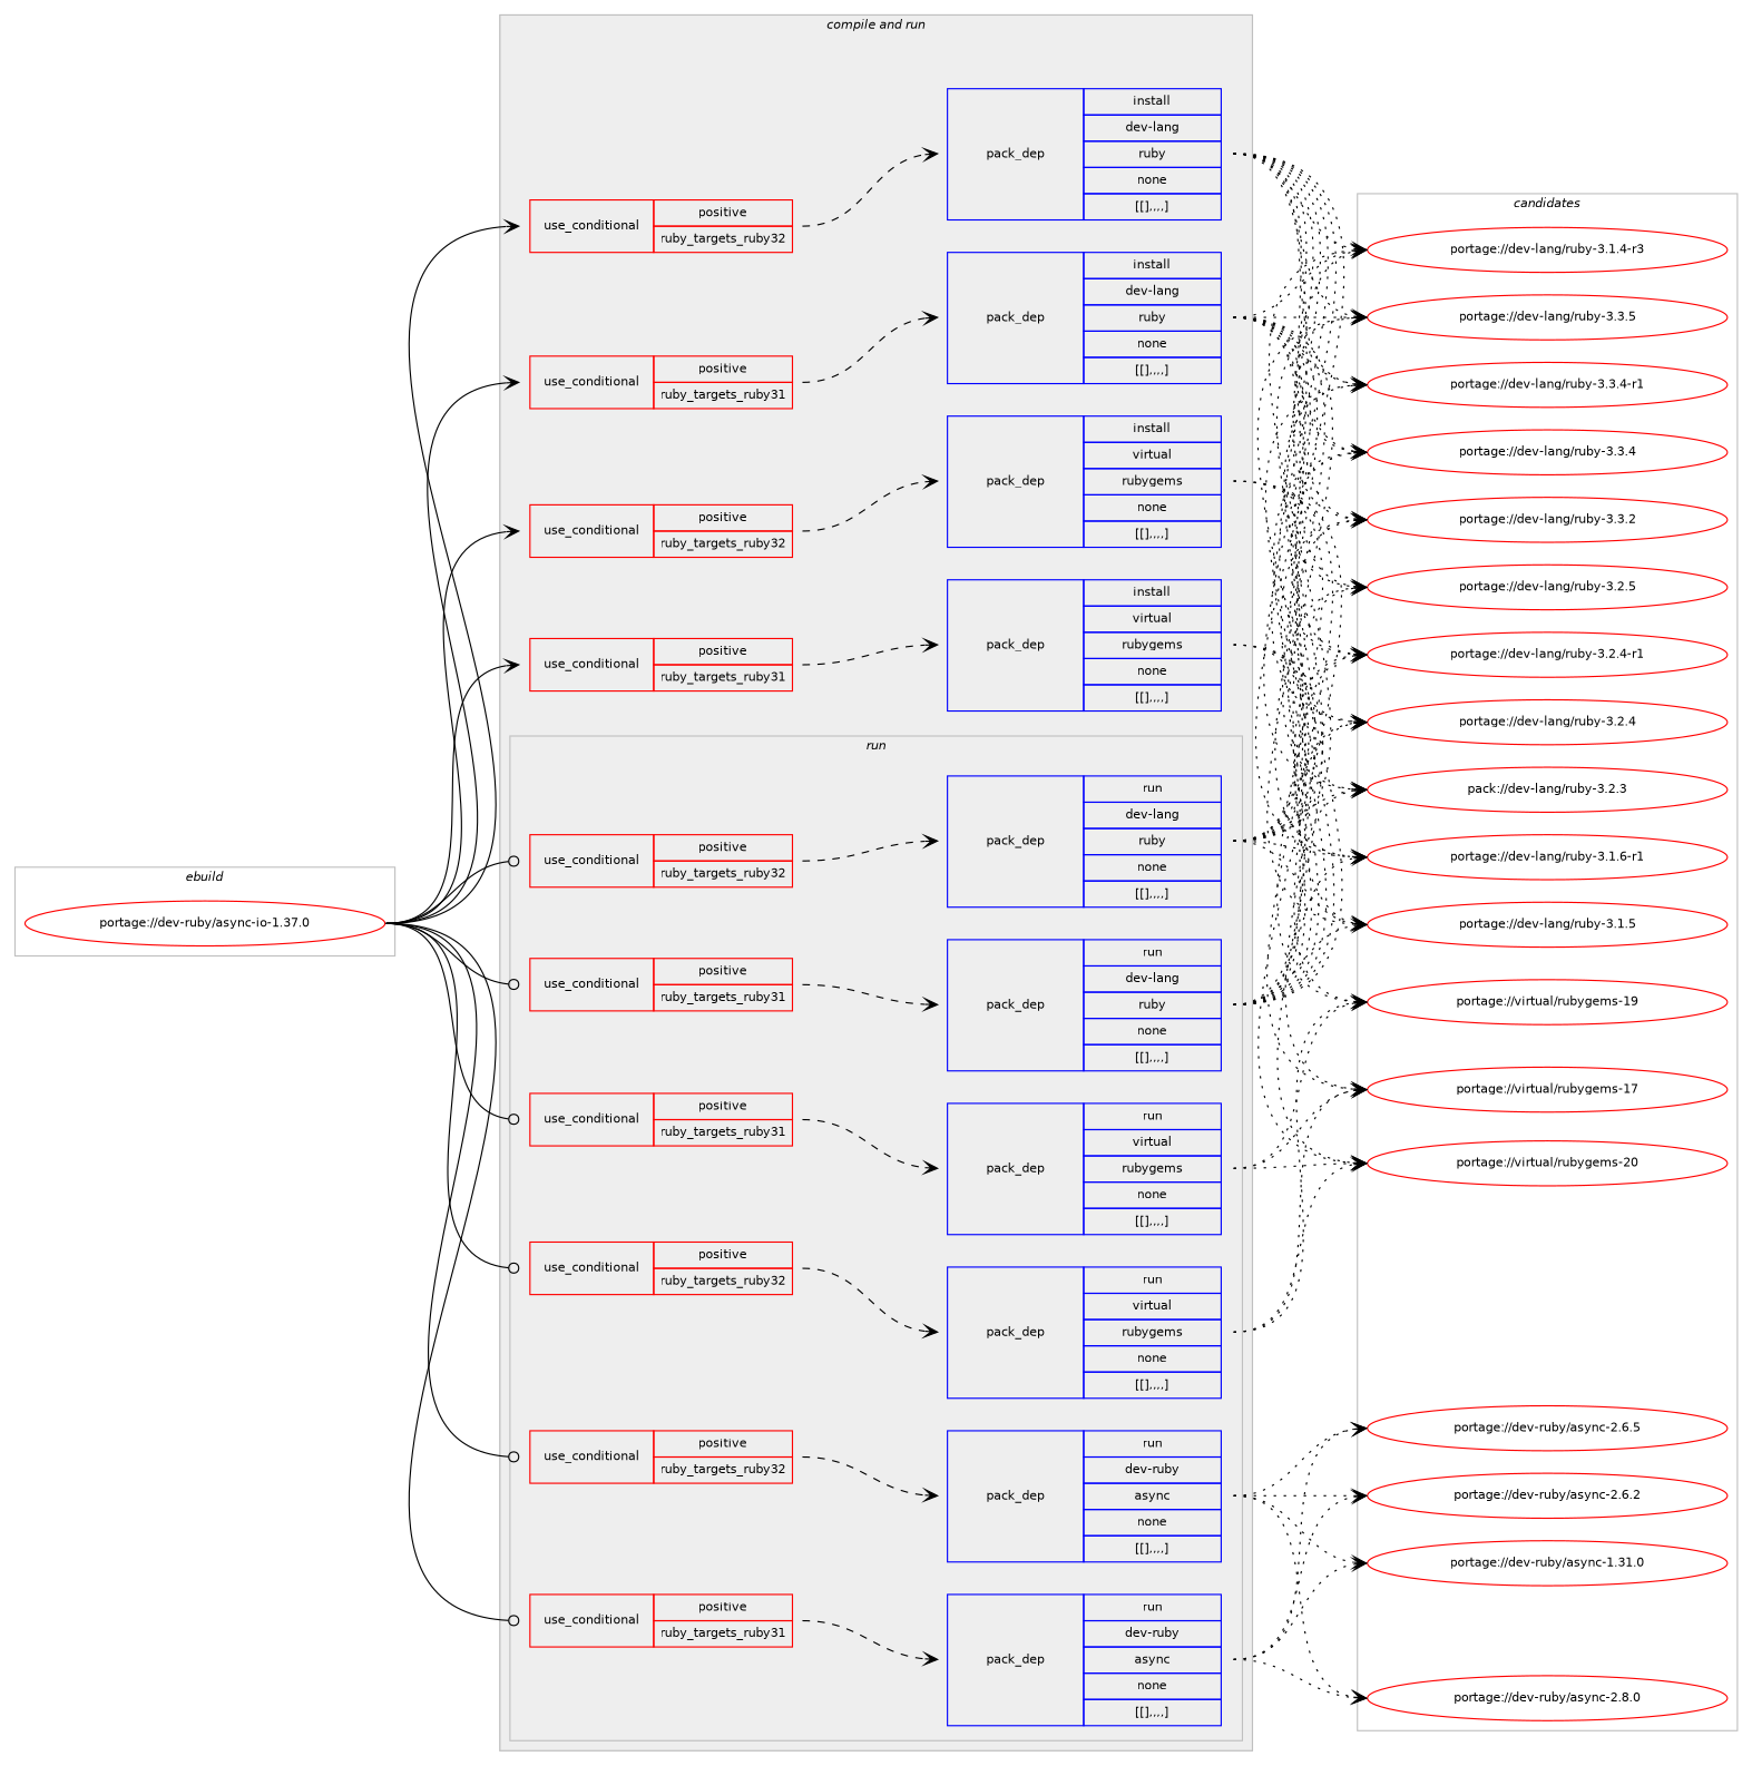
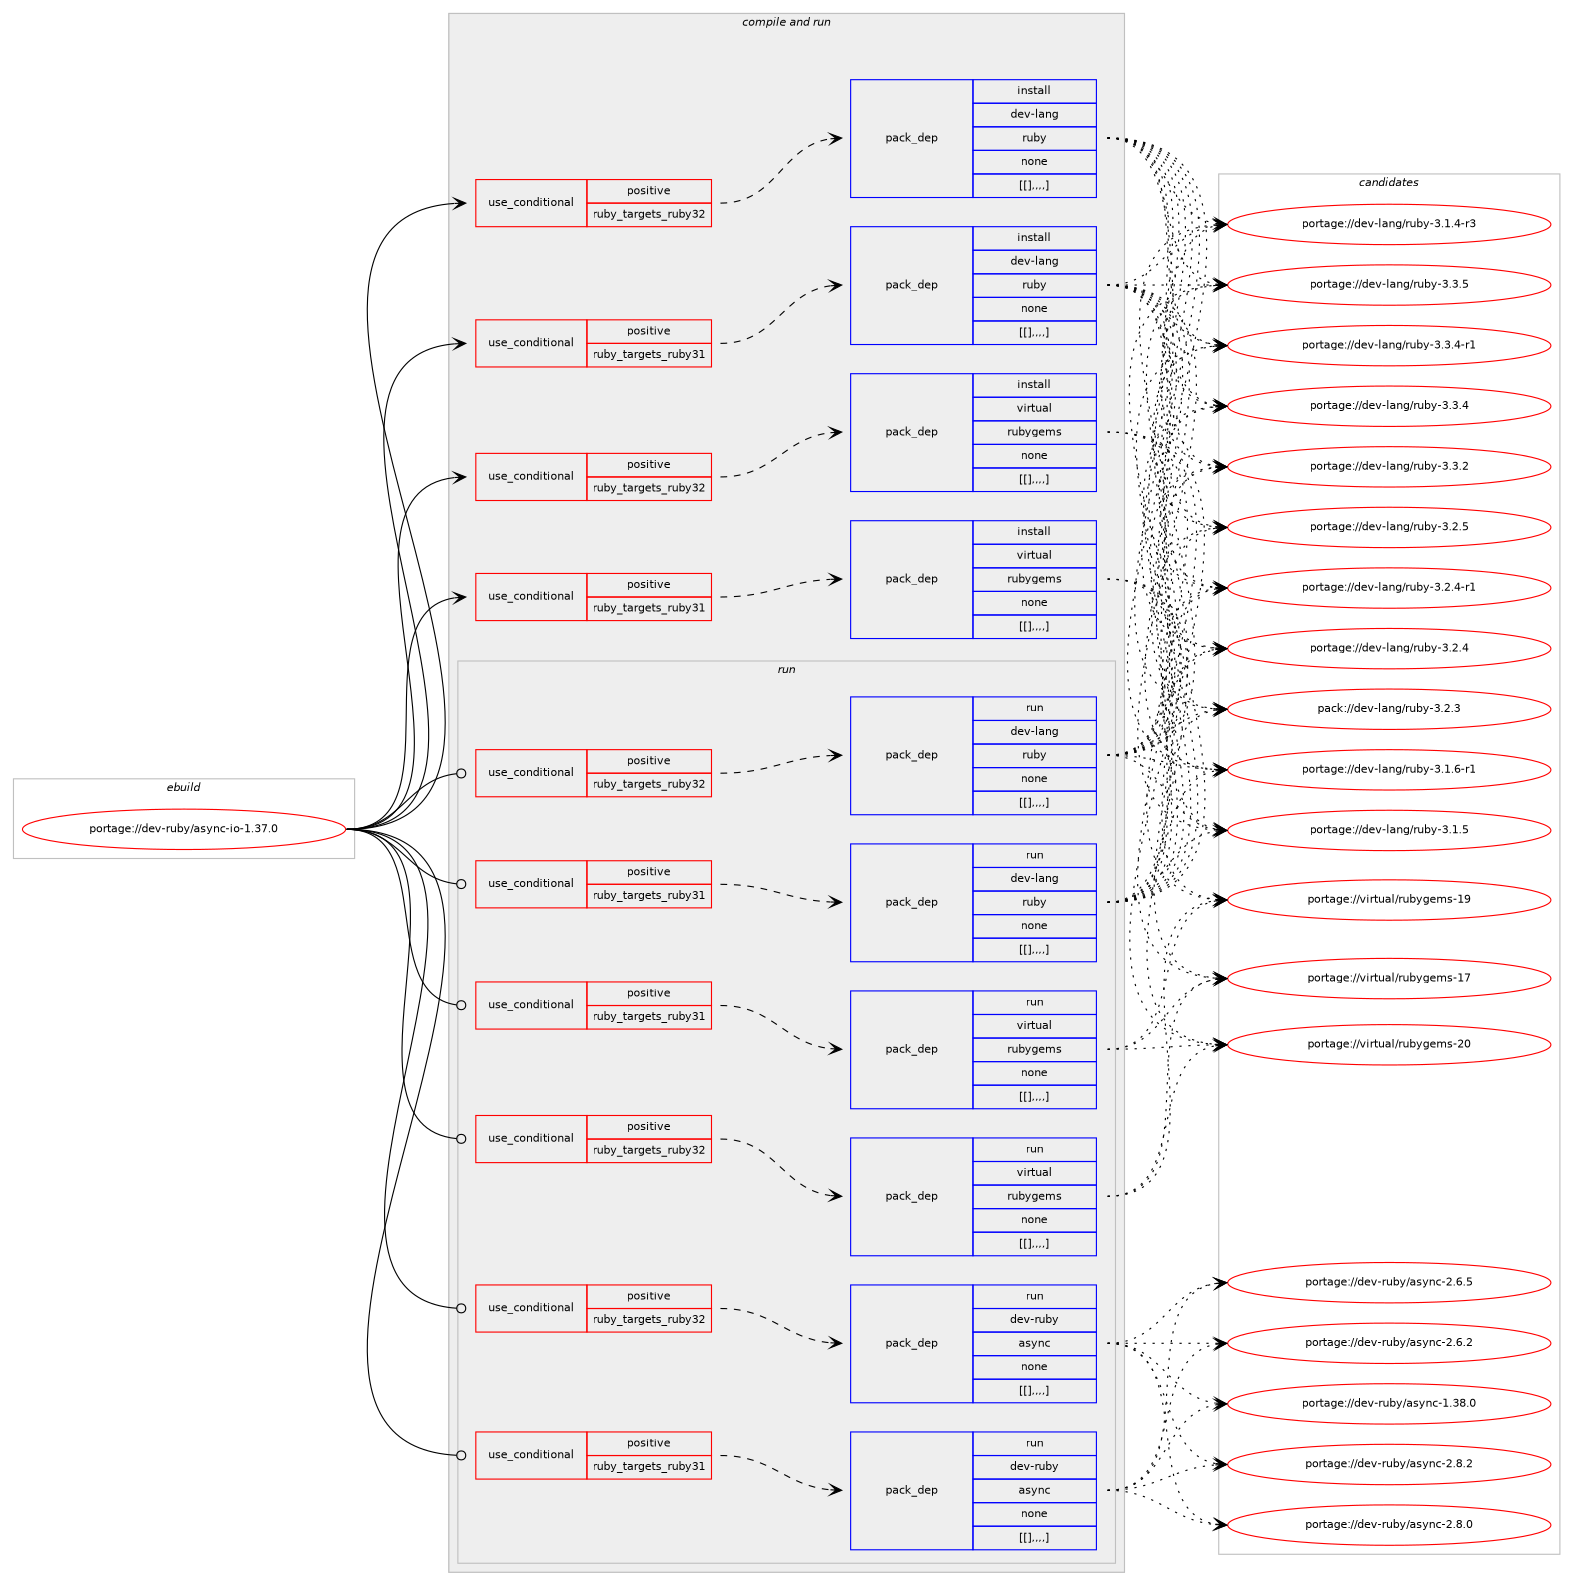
  digraph {
    compound=true
    concentrate=true
    fontname=Helvetica
    fontsize=10
    newrank=true
    rankdir=LR
    ranksep=1.5
    node [color=red fontname=Helvetica fontsize=10]
    edge [arrowhead=vee headport=w style=dotted tailport=e weight=100]
    n1 [label="portage://dev-ruby/async-io-1.37.0" width=4]
    n2 [color=blue label=<<TABLE BORDER="0" CELLBORDER="1" CELLSPACING="0" CELLPADDING="4" WIDTH="220"><TR><TD ROWSPAN="6" CELLPADDING="30">pack_dep</TD></TR><TR><TD WIDTH="110">install</TD></TR><TR><TD>dev-lang</TD></TR><TR><TD>ruby</TD></TR><TR><TD>none</TD></TR><TR><TD>[[],,,,]</TD></TR></TABLE>> shape=none]
    n3 [label=<<TABLE BORDER="0" CELLBORDER="1" CELLSPACING="0" CELLPADDING="4"><TR><TD ROWSPAN="3" CELLPADDING="10">use_conditional</TD></TR><TR><TD>positive</TD></TR><TR><TD>ruby_targets_ruby31</TD></TR></TABLE>> shape=none]
    n4 [color=blue label=<<TABLE BORDER="0" CELLBORDER="1" CELLSPACING="0" CELLPADDING="4" WIDTH="220"><TR><TD ROWSPAN="6" CELLPADDING="30">pack_dep</TD></TR><TR><TD WIDTH="110">install</TD></TR><TR><TD>virtual</TD></TR><TR><TD>rubygems</TD></TR><TR><TD>none</TD></TR><TR><TD>[[],,,,]</TD></TR></TABLE>> shape=none]
    n5 [label=<<TABLE BORDER="0" CELLBORDER="1" CELLSPACING="0" CELLPADDING="4"><TR><TD ROWSPAN="3" CELLPADDING="10">use_conditional</TD></TR><TR><TD>positive</TD></TR><TR><TD>ruby_targets_ruby31</TD></TR></TABLE>> shape=none]
    n6 [color=blue label=<<TABLE BORDER="0" CELLBORDER="1" CELLSPACING="0" CELLPADDING="4" WIDTH="220"><TR><TD ROWSPAN="6" CELLPADDING="30">pack_dep</TD></TR><TR><TD WIDTH="110">install</TD></TR><TR><TD>dev-lang</TD></TR><TR><TD>ruby</TD></TR><TR><TD>none</TD></TR><TR><TD>[[],,,,]</TD></TR></TABLE>> shape=none]
    n7 [label=<<TABLE BORDER="0" CELLBORDER="1" CELLSPACING="0" CELLPADDING="4"><TR><TD ROWSPAN="3" CELLPADDING="10">use_conditional</TD></TR><TR><TD>positive</TD></TR><TR><TD>ruby_targets_ruby32</TD></TR></TABLE>> shape=none]
    n8 [color=blue label=<<TABLE BORDER="0" CELLBORDER="1" CELLSPACING="0" CELLPADDING="4" WIDTH="220"><TR><TD ROWSPAN="6" CELLPADDING="30">pack_dep</TD></TR><TR><TD WIDTH="110">install</TD></TR><TR><TD>virtual</TD></TR><TR><TD>rubygems</TD></TR><TR><TD>none</TD></TR><TR><TD>[[],,,,]</TD></TR></TABLE>> shape=none]
    n9 [label=<<TABLE BORDER="0" CELLBORDER="1" CELLSPACING="0" CELLPADDING="4"><TR><TD ROWSPAN="3" CELLPADDING="10">use_conditional</TD></TR><TR><TD>positive</TD></TR><TR><TD>ruby_targets_ruby32</TD></TR></TABLE>> shape=none]
    n10 [color=blue label=<<TABLE BORDER="0" CELLBORDER="1" CELLSPACING="0" CELLPADDING="4" WIDTH="220"><TR><TD ROWSPAN="6" CELLPADDING="30">pack_dep</TD></TR><TR><TD WIDTH="110">run</TD></TR><TR><TD>dev-lang</TD></TR><TR><TD>ruby</TD></TR><TR><TD>none</TD></TR><TR><TD>[[],,,,]</TD></TR></TABLE>> shape=none]
    n11 [label=<<TABLE BORDER="0" CELLBORDER="1" CELLSPACING="0" CELLPADDING="4"><TR><TD ROWSPAN="3" CELLPADDING="10">use_conditional</TD></TR><TR><TD>positive</TD></TR><TR><TD>ruby_targets_ruby31</TD></TR></TABLE>> shape=none]
    n12 [color=blue label=<<TABLE BORDER="0" CELLBORDER="1" CELLSPACING="0" CELLPADDING="4" WIDTH="220"><TR><TD ROWSPAN="6" CELLPADDING="30">pack_dep</TD></TR><TR><TD WIDTH="110">run</TD></TR><TR><TD>dev-ruby</TD></TR><TR><TD>async</TD></TR><TR><TD>none</TD></TR><TR><TD>[[],,,,]</TD></TR></TABLE>> shape=none]
    n13 [label=<<TABLE BORDER="0" CELLBORDER="1" CELLSPACING="0" CELLPADDING="4"><TR><TD ROWSPAN="3" CELLPADDING="10">use_conditional</TD></TR><TR><TD>positive</TD></TR><TR><TD>ruby_targets_ruby31</TD></TR></TABLE>> shape=none]
    n14 [color=blue label=<<TABLE BORDER="0" CELLBORDER="1" CELLSPACING="0" CELLPADDING="4" WIDTH="220"><TR><TD ROWSPAN="6" CELLPADDING="30">pack_dep</TD></TR><TR><TD WIDTH="110">run</TD></TR><TR><TD>virtual</TD></TR><TR><TD>rubygems</TD></TR><TR><TD>none</TD></TR><TR><TD>[[],,,,]</TD></TR></TABLE>> shape=none]
    n15 [label=<<TABLE BORDER="0" CELLBORDER="1" CELLSPACING="0" CELLPADDING="4"><TR><TD ROWSPAN="3" CELLPADDING="10">use_conditional</TD></TR><TR><TD>positive</TD></TR><TR><TD>ruby_targets_ruby31</TD></TR></TABLE>> shape=none]
    n16 [color=blue label=<<TABLE BORDER="0" CELLBORDER="1" CELLSPACING="0" CELLPADDING="4" WIDTH="220"><TR><TD ROWSPAN="6" CELLPADDING="30">pack_dep</TD></TR><TR><TD WIDTH="110">run</TD></TR><TR><TD>dev-lang</TD></TR><TR><TD>ruby</TD></TR><TR><TD>none</TD></TR><TR><TD>[[],,,,]</TD></TR></TABLE>> shape=none]
    n17 [label=<<TABLE BORDER="0" CELLBORDER="1" CELLSPACING="0" CELLPADDING="4"><TR><TD ROWSPAN="3" CELLPADDING="10">use_conditional</TD></TR><TR><TD>positive</TD></TR><TR><TD>ruby_targets_ruby32</TD></TR></TABLE>> shape=none]
    n18 [color=blue label=<<TABLE BORDER="0" CELLBORDER="1" CELLSPACING="0" CELLPADDING="4" WIDTH="220"><TR><TD ROWSPAN="6" CELLPADDING="30">pack_dep</TD></TR><TR><TD WIDTH="110">run</TD></TR><TR><TD>dev-ruby</TD></TR><TR><TD>async</TD></TR><TR><TD>none</TD></TR><TR><TD>[[],,,,]</TD></TR></TABLE>> shape=none]
    n19 [label=<<TABLE BORDER="0" CELLBORDER="1" CELLSPACING="0" CELLPADDING="4"><TR><TD ROWSPAN="3" CELLPADDING="10">use_conditional</TD></TR><TR><TD>positive</TD></TR><TR><TD>ruby_targets_ruby32</TD></TR></TABLE>> shape=none]
    n20 [color=blue label=<<TABLE BORDER="0" CELLBORDER="1" CELLSPACING="0" CELLPADDING="4" WIDTH="220"><TR><TD ROWSPAN="6" CELLPADDING="30">pack_dep</TD></TR><TR><TD WIDTH="110">run</TD></TR><TR><TD>virtual</TD></TR><TR><TD>rubygems</TD></TR><TR><TD>none</TD></TR><TR><TD>[[],,,,]</TD></TR></TABLE>> shape=none]
    n21 [label=<<TABLE BORDER="0" CELLBORDER="1" CELLSPACING="0" CELLPADDING="4"><TR><TD ROWSPAN="3" CELLPADDING="10">use_conditional</TD></TR><TR><TD>positive</TD></TR><TR><TD>ruby_targets_ruby32</TD></TR></TABLE>> shape=none]
    n22 [label="portage://dev-lang/ruby-3.3.5" width=4]
    n23 [label="portage://dev-lang/ruby-3.3.4-r1" width=4]
    n24 [label="portage://dev-lang/ruby-3.3.4" width=4]
    n25 [label="portage://dev-lang/ruby-3.3.2" width=4]
    n26 [label="portage://dev-lang/ruby-3.2.5" width=4]
    n27 [label="portage://dev-lang/ruby-3.2.4-r1" width=4]
    n28 [label="portage://dev-lang/ruby-3.2.4" width=4]
    n29 [label="pack://dev-lang/ruby-3.2.3" width=4]
    n30 [label="portage://dev-lang/ruby-3.1.6-r1" width=4]
    n31 [label="portage://dev-lang/ruby-3.1.5" width=4]
    n32 [label="portage://dev-lang/ruby-3.1.4-r3" width=4]
    n33 [label="portage://virtual/rubygems-20" width=4]
    n34 [label="portage://virtual/rubygems-19" width=4]
    n35 [label="portage://virtual/rubygems-17" width=4]
+   n36 [label="portage://dev-ruby/async-2.8.2" width=4]
    n37 [label="portage://dev-ruby/async-2.8.0" width=4]
    n38 [label="portage://dev-ruby/async-2.6.5" width=4]
    n39 [label="portage://dev-ruby/async-2.6.2" width=4]
-   n40 [label="portage://dev-ruby/async-1.31.0" width=4]
+   n40 [label="portage://dev-ruby/async-1.38.0" width=4]
    subgraph cluster_1 {
      color=gray
      label=<<i>ebuild</i>>
      n1
    }
    subgraph cluster_2 {
      color=gray
      label=<<i>dependencies</i>>
      subgraph cluster_3 {
        color=gray
        fillcolor="#eeeeee"
        label=<<i>compile</i>>
        style=filled
        subgraph sub_4 {
          color=gray
          fillcolor="#eeeeee"
          label=<<i>compile</i>>
          style=filled
          n3
          subgraph sub_5 {
            color=gray
            fillcolor="#eeeeee"
            label=<<i>compile</i>>
            style=filled
            n2
          }
        }
        subgraph sub_6 {
          color=gray
          fillcolor="#eeeeee"
          label=<<i>compile</i>>
          style=filled
          n5
          subgraph sub_7 {
            color=gray
            fillcolor="#eeeeee"
            label=<<i>compile</i>>
            style=filled
            n4
          }
        }
        subgraph sub_8 {
          color=gray
          fillcolor="#eeeeee"
          label=<<i>compile</i>>
          style=filled
          n7
          subgraph sub_9 {
            color=gray
            fillcolor="#eeeeee"
            label=<<i>compile</i>>
            style=filled
            n6
          }
        }
        subgraph sub_10 {
          color=gray
          fillcolor="#eeeeee"
          label=<<i>compile</i>>
          style=filled
          n9
          subgraph sub_11 {
            color=gray
            fillcolor="#eeeeee"
            label=<<i>compile</i>>
            style=filled
            n8
          }
        }
      }
      subgraph cluster_12 {
        color=gray
        fillcolor="#eeeeee"
        label=<<i>compile and run</i>>
        style=filled
      }
      subgraph cluster_13 {
        color=gray
        fillcolor="#eeeeee"
        label=<<i>run</i>>
        style=filled
        subgraph sub_14 {
          color=gray
          fillcolor="#eeeeee"
          label=<<i>run</i>>
          style=filled
          n11
          subgraph sub_15 {
            color=gray
            fillcolor="#eeeeee"
            label=<<i>run</i>>
            style=filled
            n10
          }
        }
        subgraph sub_16 {
          color=gray
          fillcolor="#eeeeee"
          label=<<i>run</i>>
          style=filled
          n13
          subgraph sub_17 {
            color=gray
            fillcolor="#eeeeee"
            label=<<i>run</i>>
            style=filled
            n12
          }
        }
        subgraph sub_18 {
          color=gray
          fillcolor="#eeeeee"
          label=<<i>run</i>>
          style=filled
          n15
          subgraph sub_19 {
            color=gray
            fillcolor="#eeeeee"
            label=<<i>run</i>>
            style=filled
            n14
          }
        }
        subgraph sub_20 {
          color=gray
          fillcolor="#eeeeee"
          label=<<i>run</i>>
          style=filled
          n17
          subgraph sub_21 {
            color=gray
            fillcolor="#eeeeee"
            label=<<i>run</i>>
            style=filled
            n16
          }
        }
        subgraph sub_22 {
          color=gray
          fillcolor="#eeeeee"
          label=<<i>run</i>>
          style=filled
          n19
          subgraph sub_23 {
            color=gray
            fillcolor="#eeeeee"
            label=<<i>run</i>>
            style=filled
            n18
          }
        }
        subgraph sub_24 {
          color=gray
          fillcolor="#eeeeee"
          label=<<i>run</i>>
          style=filled
          n21
          subgraph sub_25 {
            color=gray
            fillcolor="#eeeeee"
            label=<<i>run</i>>
            style=filled
            n20
          }
        }
      }
    }
    subgraph cluster_26 {
      color=gray
      label=<<i>candidates</i>>
      rank=same
      subgraph sub_27 {
        color=black
        label=<<i>candidates</i>>
        nodesep=1
        rank=same
        n22
        n23
        n24
        n25
        n26
        n27
        n28
        n29
        n30
        n31
        n32
      }
      subgraph sub_28 {
        color=black
        label=<<i>candidates</i>>
        nodesep=1
        rank=same
        n33
        n34
        n35
      }
      subgraph sub_29 {
        color=black
        label=<<i>candidates</i>>
        nodesep=1
        rank=same
        n22
        n23
        n24
        n25
        n26
        n27
        n28
        n29
        n30
        n31
        n32
      }
      subgraph sub_30 {
        color=black
        label=<<i>candidates</i>>
        nodesep=1
        rank=same
        n22
        n23
        n24
        n25
        n26
        n27
        n28
        n29
        n30
        n31
        n32
      }
      subgraph sub_31 {
        color=black
        label=<<i>candidates</i>>
        nodesep=1
        rank=same
        n33
        n34
        n35
      }
      subgraph sub_32 {
        color=black
        label=<<i>candidates</i>>
        nodesep=1
        rank=same
+       n36
        n37
        n38
        n39
        n40
      }
      subgraph sub_33 {
        color=black
        label=<<i>candidates</i>>
        nodesep=1
        rank=same
        n33
        n34
        n35
      }
      subgraph sub_34 {
        color=black
        label=<<i>candidates</i>>
        nodesep=1
        rank=same
        n22
        n23
        n24
        n25
        n26
        n27
        n28
        n29
        n30
        n31
        n32
      }
      subgraph sub_35 {
        color=black
        label=<<i>candidates</i>>
        nodesep=1
        rank=same
+       n36
        n37
        n38
        n39
        n40
      }
      subgraph sub_36 {
        color=black
        label=<<i>candidates</i>>
        nodesep=1
        rank=same
        n33
        n34
        n35
      }
    }
    n1 -> n3 [style=solid weight=20]
    n1 -> n5 [style=solid weight=20]
    n1 -> n7 [style=solid weight=20]
    n1 -> n9 [style=solid weight=20]
    n1 -> n11 [arrowhead=odot style=solid weight=20]
    n1 -> n13 [arrowhead=odot style=solid weight=20]
    n1 -> n15 [arrowhead=odot style=solid weight=20]
    n1 -> n17 [arrowhead=odot style=solid weight=20]
    n1 -> n19 [arrowhead=odot style=solid weight=20]
    n1 -> n21 [arrowhead=odot style=solid weight=20]
    n2 -> n22
    n2 -> n23
    n2 -> n24
    n2 -> n25
    n2 -> n26
    n2 -> n27
    n2 -> n28
    n2 -> n29
    n2 -> n30
    n2 -> n31
    n2 -> n32
    n3 -> n2 [style=dashed weight=20]
    n4 -> n33
    n4 -> n34
    n4 -> n35
    n5 -> n4 [style=dashed weight=20]
    n6 -> n22
    n6 -> n23
    n6 -> n24
    n6 -> n25
    n6 -> n26
    n6 -> n27
    n6 -> n28
    n6 -> n29
    n6 -> n30
    n6 -> n31
    n6 -> n32
    n7 -> n6 [style=dashed weight=20]
    n8 -> n33
    n8 -> n34
    n8 -> n35
    n9 -> n8 [style=dashed weight=20]
    n10 -> n22
    n10 -> n23
    n10 -> n24
    n10 -> n25
    n10 -> n26
    n10 -> n27
    n10 -> n28
    n10 -> n29
    n10 -> n30
    n10 -> n31
    n10 -> n32
    n11 -> n10 [style=dashed weight=20]
+   n12 -> n36
    n12 -> n37
    n12 -> n38
    n12 -> n39
    n12 -> n40
    n13 -> n12 [style=dashed weight=20]
    n14 -> n33
    n14 -> n34
    n14 -> n35
    n15 -> n14 [style=dashed weight=20]
    n16 -> n22
    n16 -> n23
    n16 -> n24
    n16 -> n25
    n16 -> n26
    n16 -> n27
    n16 -> n28
    n16 -> n29
    n16 -> n30
    n16 -> n31
    n16 -> n32
    n17 -> n16 [style=dashed weight=20]
+   n18 -> n36
    n18 -> n37
    n18 -> n38
    n18 -> n39
    n18 -> n40
    n19 -> n18 [style=dashed weight=20]
    n20 -> n33
    n20 -> n34
    n20 -> n35
    n21 -> n20 [style=dashed weight=20]
  }
